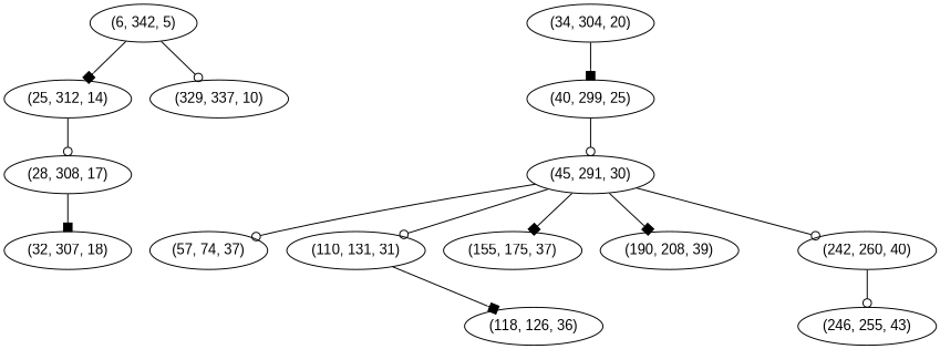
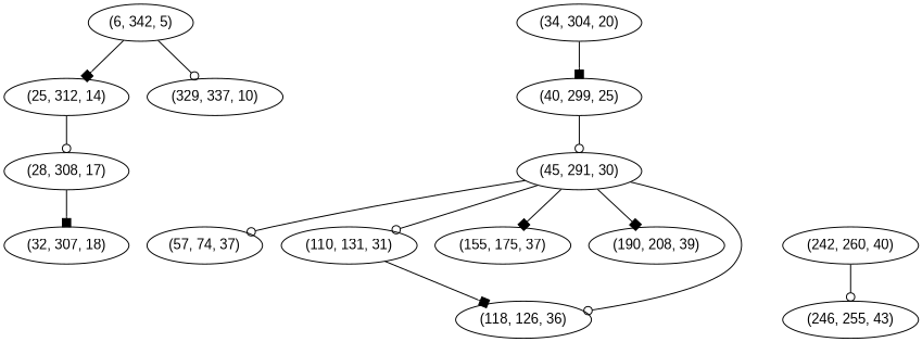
  digraph {
    fontname="Liberation Sans"
    node [fontname="Liberation Sans"]
    edge [arrowhead=odot fontname="Liberation Sans"]
    "(6, 342, 5)"
    "(25, 312, 14)"
    "(329, 337, 10)"
    "(28, 308, 17)"
    "(32, 307, 18)"
    "(34, 304, 20)"
    "(40, 299, 25)"
    "(45, 291, 30)"
    "(57, 74, 37)"
    "(110, 131, 31)"
    "(155, 175, 37)"
    "(190, 208, 39)"
    "(242, 260, 40)"
    "(118, 126, 36)"
    "(246, 255, 43)"
    "(6, 342, 5)" -> "(25, 312, 14)" [arrowhead=box]
    "(6, 342, 5)" -> "(329, 337, 10)"
    "(25, 312, 14)" -> "(28, 308, 17)"
    "(28, 308, 17)" -> "(32, 307, 18)" [arrowhead=box]
    "(34, 304, 20)" -> "(40, 299, 25)" [arrowhead=box]
    "(40, 299, 25)" -> "(45, 291, 30)"
    "(45, 291, 30)" -> "(57, 74, 37)"
    "(45, 291, 30)" -> "(110, 131, 31)"
    "(45, 291, 30)" -> "(155, 175, 37)" [arrowhead=box]
    "(45, 291, 30)" -> "(190, 208, 39)" [arrowhead=box]
-   "(45, 291, 30)" -> "(242, 260, 40)"
+   "(45, 291, 30)" -> "(118, 126, 36)"
    "(110, 131, 31)" -> "(118, 126, 36)" [arrowhead=box]
    "(242, 260, 40)" -> "(246, 255, 43)"
  }
